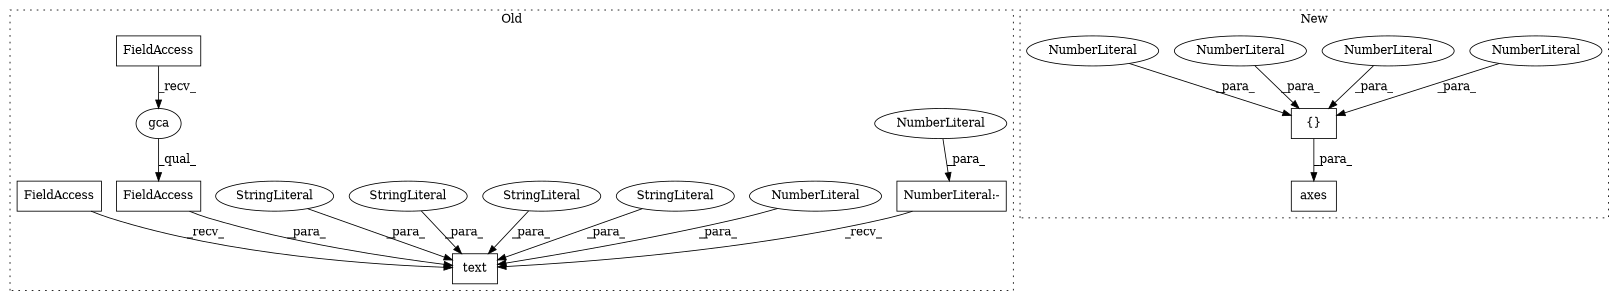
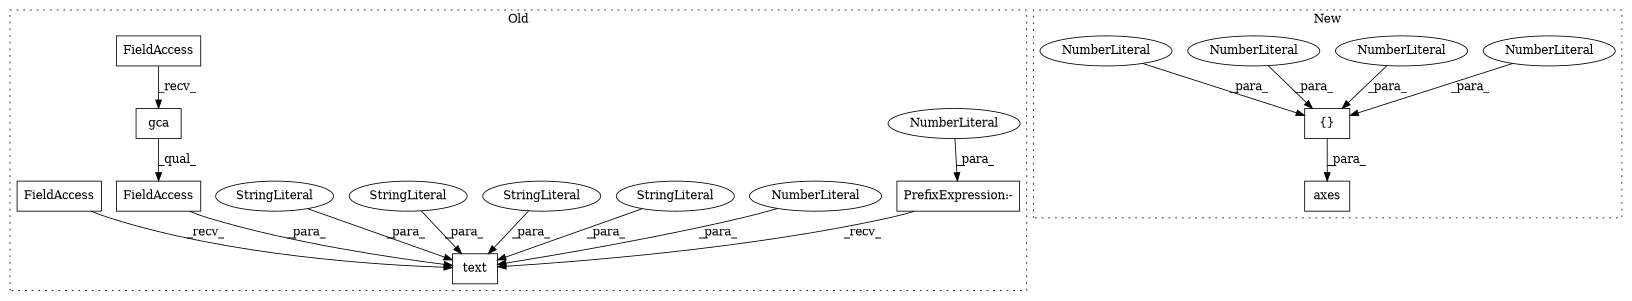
  digraph {
    node [a=34 l=5 s=854 shape=ellipse]
    n1 [a=32 l="5,1" label=text s="763,887" shape=box]
-   n2 [a=38 l=1 label="NumberLiteral:-" s=768 shape=box]
+   n2 [a=38 l=1 label="PrefixExpression:-" s=768 shape=box]
    n3 [l=3 label=NumberLiteral s=769]
    n4 [l=4 label=NumberLiteral s=773]
    n5 [a=22 l=33 label=FieldAccess shape=box]
    n6 [a=45 l=10 label=StringLiteral s=825]
    n7 [a=45 l=33 label=StringLiteral s=778]
    n8 [a=45 l=6 label=StringLiteral s=812]
    n9 [a=45 label=StringLiteral s=819]
-   n10 [a=32 label=gca s=872]
+   n10 [a=32 label=gca s=872 shape=box]
    n11 [a=22 l=10 label=FieldAccess shape=box]
    n12 [a=22 l=10 label=FieldAccess s=745 shape=box]
    n13 [a=4 l="1,1" label="{}" s="230,252" shape=box]
    n14 [l=4 label=NumberLiteral s=248]
    n15 [label=NumberLiteral s=231]
    n16 [l=4 label=NumberLiteral s=243]
    n17 [label=NumberLiteral s=237]
    n18 [a=32 l="5,1" label=axes s="214,258" shape=box]
    subgraph cluster_1 {
      label=Old
      style=dotted
      n1
      n2
      n3
      n4
      n5
      n6
      n7
      n8
      n9
      n10
      n11
      n12
    }
    subgraph cluster_2 {
      label=New
      style=dotted
      n13
      n14
      n15
      n16
      n17
      n18
    }
    n2 -> n1 [label=_recv_]
    n3 -> n2 [label=_para_]
    n4 -> n1 [label=_para_]
    n5 -> n1 [label=_para_]
    n6 -> n1 [label=_para_]
    n7 -> n1 [label=_para_]
    n8 -> n1 [label=_para_]
    n9 -> n1 [label=_para_]
    n10 -> n5 [label=_qual_]
    n11 -> n10 [label=_recv_]
    n12 -> n1 [label=_recv_]
    n13 -> n18 [label=_para_]
    n14 -> n13 [label=_para_]
    n15 -> n13 [label=_para_]
    n16 -> n13 [label=_para_]
    n17 -> n13 [label=_para_]
  }
